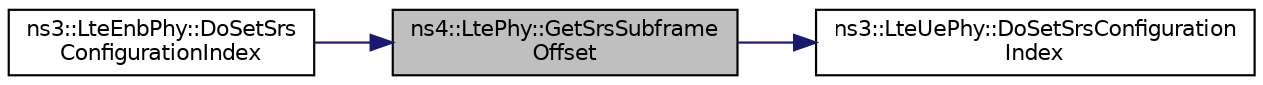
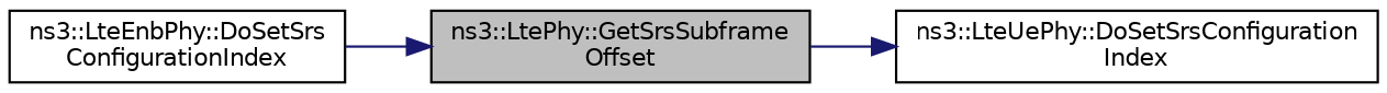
  digraph {
    rankdir=RL
    node [color=black fillcolor=white fontname=Helvetica fontsize=10 shape=record style=filled]
    edge [color=midnightblue dir=back fontname=Helvetica fontsize=10 labelfontname=Helvetica labelfontsize=10 style=solid]
-   n1 [fillcolor=grey75 fontcolor=black height=0.2 label="ns4::LtePhy::GetSrsSubframe\lOffset" width=0.4]
+   n1 [fillcolor=grey75 fontcolor=black height=0.2 label="ns3::LtePhy::GetSrsSubframe\lOffset" width=0.4]
    n2 [height=0.2 label="ns3::LteEnbPhy::DoSetSrs\lConfigurationIndex" width=0.4]
    n3 [height=0.2 label="ns3::LteUePhy::DoSetSrsConfiguration\lIndex" width=0.4]
    n1 -> n2
    n3 -> n1
  }
